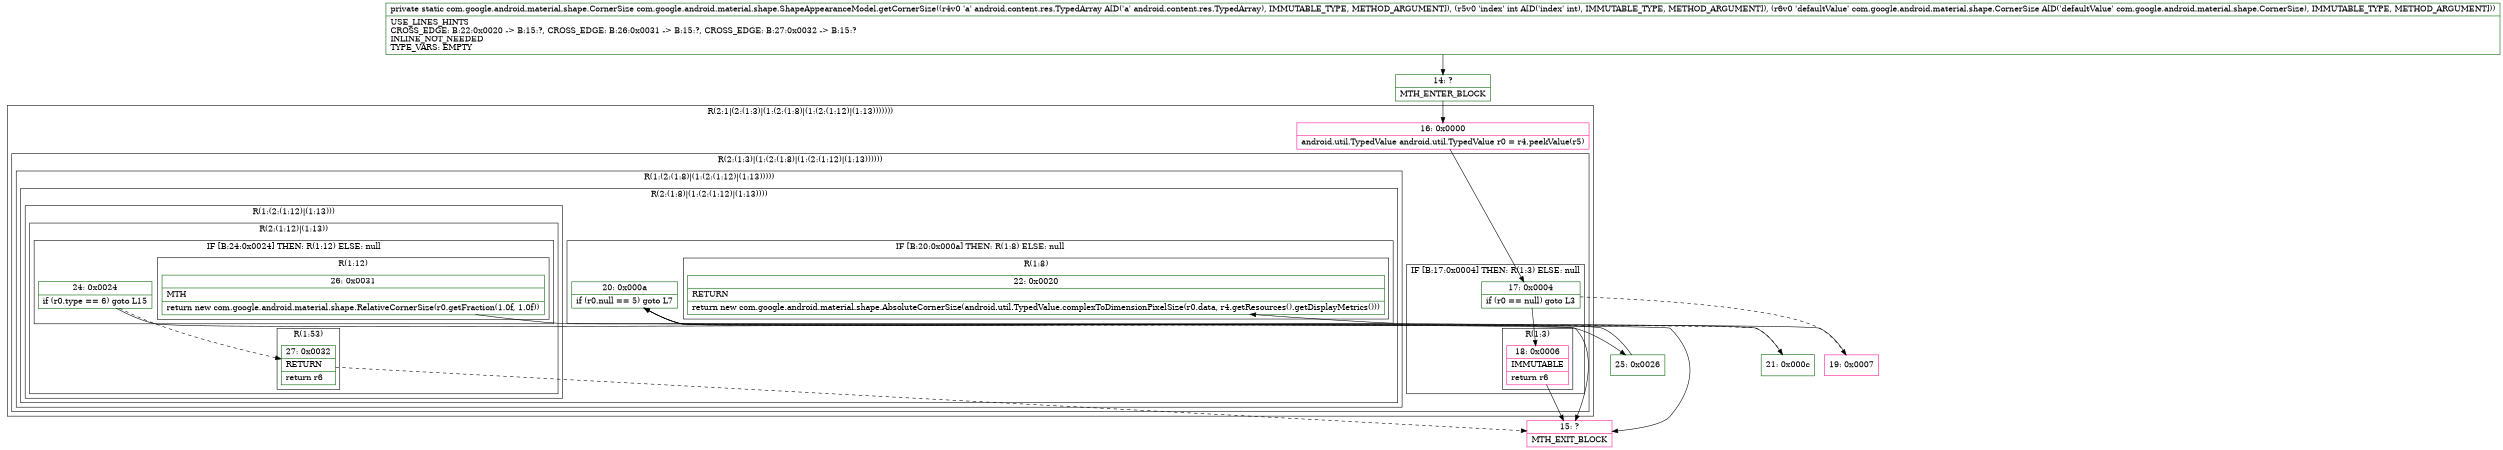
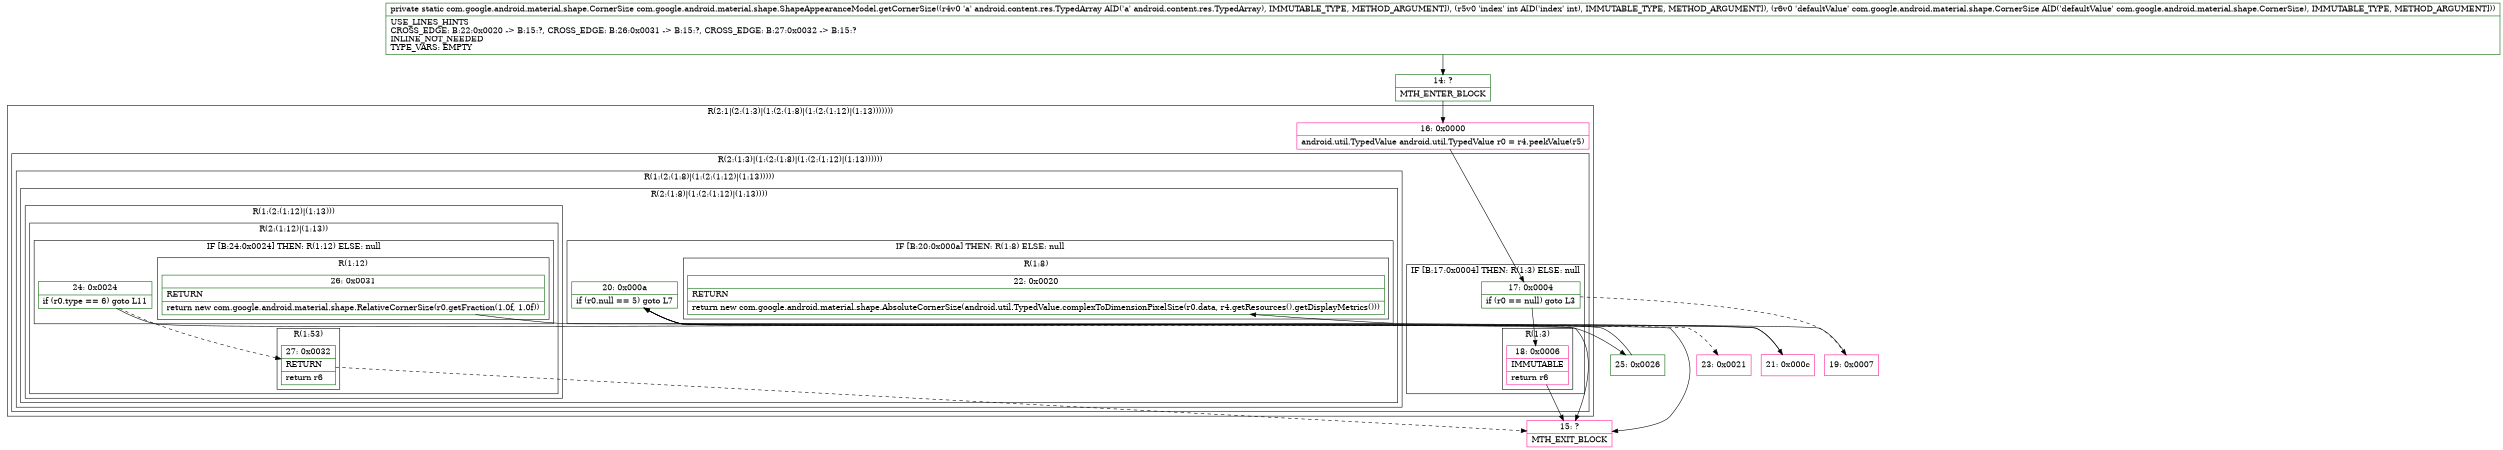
  digraph {
    node [color=darkgreen shape=record]
    n1 [color=deeppink label="{18\:\ 0x0006|IMMUTABLE\l|return r6\l}"]
    n2 [label="{17\:\ 0x0004|if (r0 == null) goto L3\l}"]
    n3 [label="{22\:\ 0x0020|RETURN\l|return new com.google.android.material.shape.AbsoluteCornerSize(android.util.TypedValue.complexToDimensionPixelSize(r0.data, r4.getResources().getDisplayMetrics()))\l}"]
    n4 [label="{20\:\ 0x000a|if (r0.null == 5) goto L7\l}"]
-   n5 [label="{26\:\ 0x0031|MTH\l|return new com.google.android.material.shape.RelativeCornerSize(r0.getFraction(1.0f, 1.0f))\l}"]
-   n6 [label="{24\:\ 0x0024|if (r0.type == 6) goto L15\l}"]
+   n5 [label="{26\:\ 0x0031|RETURN\l|return new com.google.android.material.shape.RelativeCornerSize(r0.getFraction(1.0f, 1.0f))\l}"]
+   n6 [label="{24\:\ 0x0024|if (r0.type == 6) goto L11\l}"]
    n7 [label="{27\:\ 0x0032|RETURN\l|return r6\l}"]
    n8 [color=deeppink label="{16\:\ 0x0000|android.util.TypedValue android.util.TypedValue r0 = r4.peekValue(r5)\l}"]
    n9 [color=deeppink label="{15\:\ ?|MTH_EXIT_BLOCK\l}"]
    n10 [color=deeppink label="{19\:\ 0x0007}"]
-   n11 [label="{21\:\ 0x000c}"]
+   n11 [color=deeppink label="{21\:\ 0x000c}"]
+   n12 [color=deeppink label="{23\:\ 0x0021}"]
    n13 [label="{25\:\ 0x0026}"]
    n14 [label="{14\:\ ?|MTH_ENTER_BLOCK\l}"]
    n15 [label="{private static com.google.android.material.shape.CornerSize com.google.android.material.shape.ShapeAppearanceModel.getCornerSize((r4v0 'a' android.content.res.TypedArray A[D('a' android.content.res.TypedArray), IMMUTABLE_TYPE, METHOD_ARGUMENT]), (r5v0 'index' int A[D('index' int), IMMUTABLE_TYPE, METHOD_ARGUMENT]), (r6v0 'defaultValue' com.google.android.material.shape.CornerSize A[D('defaultValue' com.google.android.material.shape.CornerSize), IMMUTABLE_TYPE, METHOD_ARGUMENT]))  | USE_LINES_HINTS\lCROSS_EDGE: B:22:0x0020 \-\> B:15:?, CROSS_EDGE: B:26:0x0031 \-\> B:15:?, CROSS_EDGE: B:27:0x0032 \-\> B:15:?\lINLINE_NOT_NEEDED\lTYPE_VARS: EMPTY\l}"]
    subgraph cluster_1 {
      label="R(2:1|(2:(1:3)|(1:(2:(1:8)|(1:(2:(1:12)|(1:13)))))))"
      n8
      subgraph cluster_2 {
        label="R(2:(1:3)|(1:(2:(1:8)|(1:(2:(1:12)|(1:13))))))"
        subgraph cluster_3 {
          label="IF [B:17:0x0004] THEN: R(1:3) ELSE: null"
          n2
          subgraph cluster_4 {
            label="R(1:3)"
            n1
          }
        }
        subgraph cluster_5 {
          label="R(1:(2:(1:8)|(1:(2:(1:12)|(1:13)))))"
          subgraph cluster_6 {
            label="R(2:(1:8)|(1:(2:(1:12)|(1:13))))"
            subgraph cluster_7 {
              label="IF [B:20:0x000a] THEN: R(1:8) ELSE: null"
              n4
              subgraph cluster_8 {
                label="R(1:8)"
                n3
              }
            }
            subgraph cluster_9 {
              label="R(1:(2:(1:12)|(1:13)))"
              subgraph cluster_10 {
                label="R(2:(1:12)|(1:13))"
                subgraph cluster_11 {
                  label="IF [B:24:0x0024] THEN: R(1:12) ELSE: null"
                  n6
                  subgraph cluster_12 {
                    label="R(1:12)"
                    n5
                  }
                }
                subgraph cluster_13 {
                  label="R(1:53)"
                  n7
                }
              }
            }
          }
        }
      }
    }
    n1 -> n9
    n2 -> n1
    n2 -> n10 [style=dashed]
    n4 -> n9
-   n4 -> n11 [style=dashed]
+   n4 -> n11
+   n4 -> n12 [style=dashed]
    n5 -> n9
    n6 -> n7 [style=dashed]
    n6 -> n13
    n7 -> n9 [style=dashed]
    n8 -> n2
    n10 -> n4
    n11 -> n3
    n13 -> n4
    n14 -> n8
    n15 -> n14
  }
